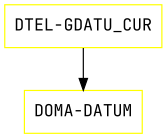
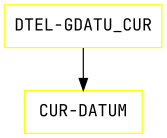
  digraph {
    fontname="JetBrains Mono"
    node [color=yellow shape=box fontname="JetBrains Mono"]
    "DTEL-GDATU_CUR"
-   "DOMA-DATUM"
+   "DOMA-DATUM" [label="CUR-DATUM"]
    "DTEL-GDATU_CUR" -> "DOMA-DATUM" [fontname="JetBrains Mono"]
  }
